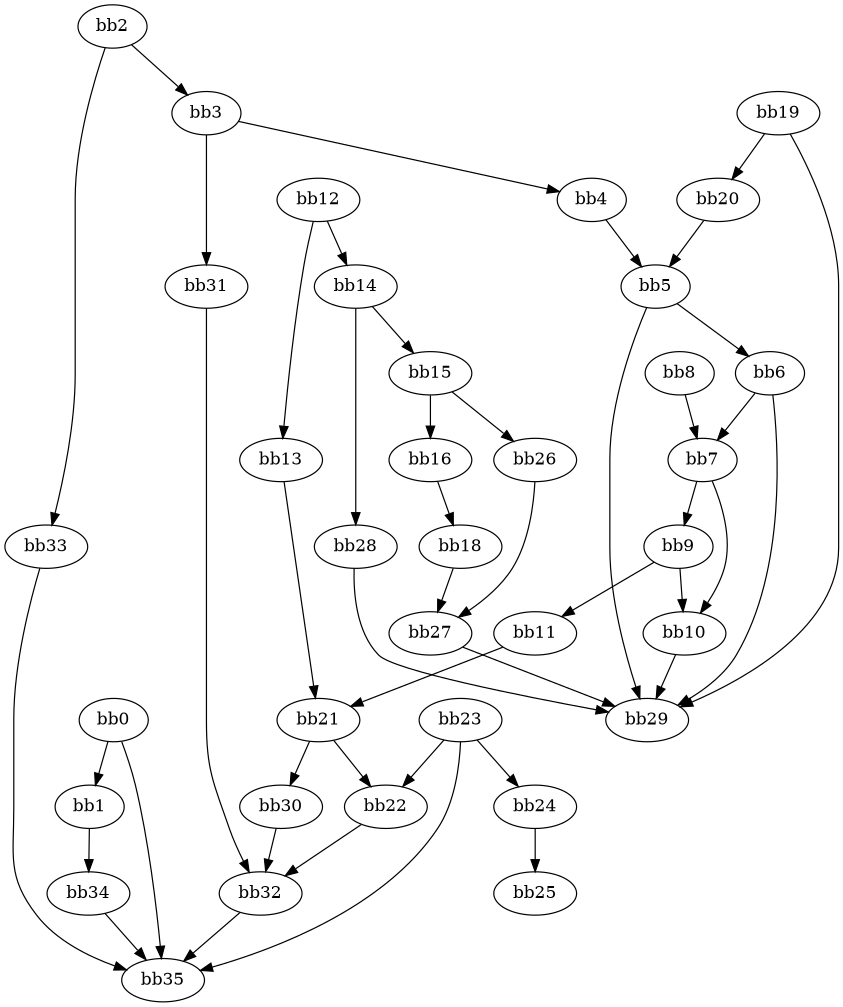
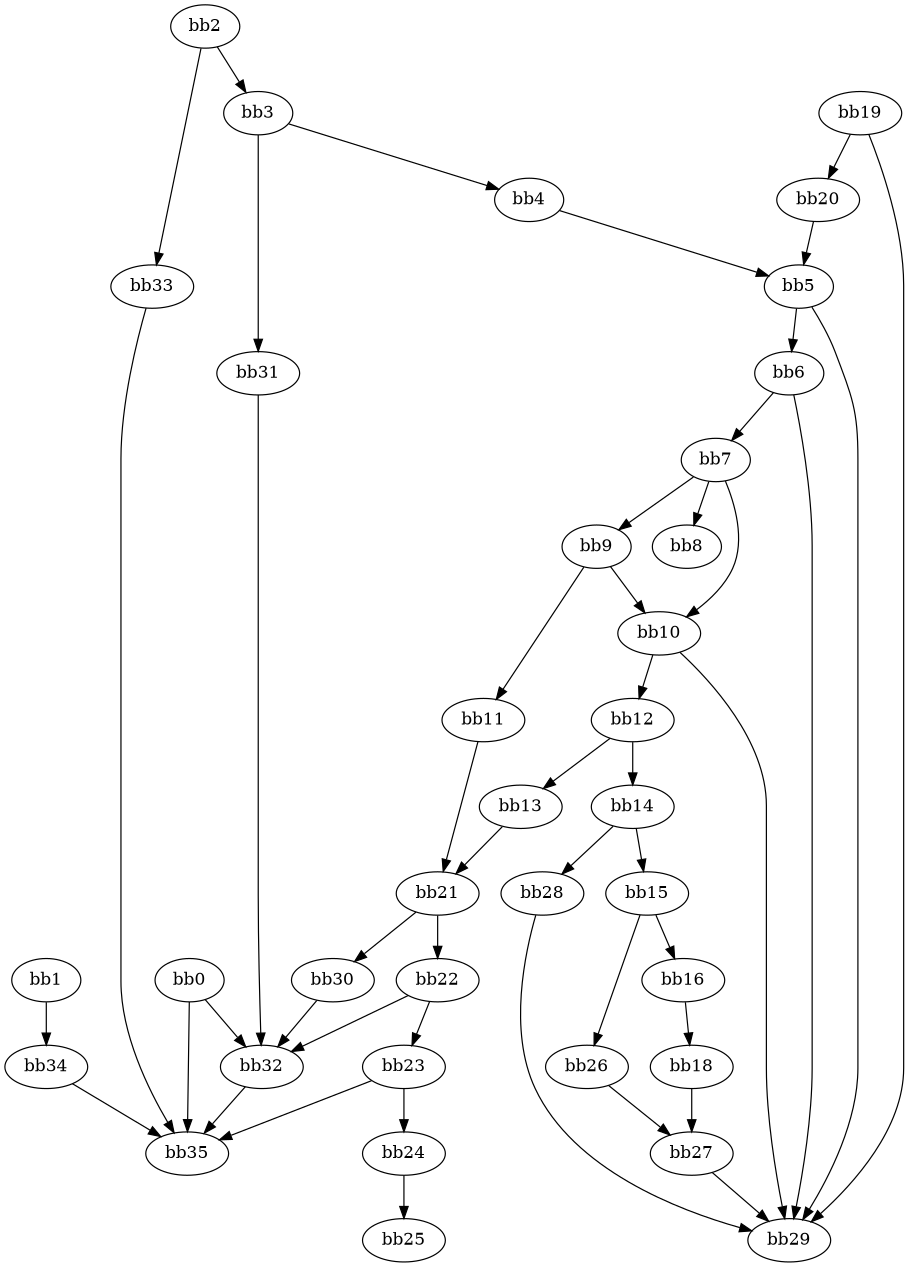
  digraph {
    n1 [label="bb0\l"]
    n2 [label="bb1\l"]
    n3 [label="bb35\l"]
    n4 [label="bb34\l"]
    n5 [label="bb2\l"]
    n6 [label="bb3\l"]
    n7 [label="bb33\l"]
    n8 [label="bb4\l"]
    n9 [label="bb31\l"]
    n10 [label="bb5\l"]
    n11 [label="bb32\l"]
    n12 [label="bb6\l"]
    n13 [label="bb29\l"]
    n14 [label="bb7\l"]
    n15 [label="bb8\l"]
    n16 [label="bb9\l"]
    n17 [label="bb10\l"]
    n18 [label="bb11\l"]
    n19 [label="bb12\l"]
    n20 [label="bb21\l"]
    n21 [label="bb13\l"]
    n22 [label="bb14\l"]
    n23 [label="bb22\l"]
    n24 [label="bb30\l"]
    n25 [label="bb15\l"]
    n26 [label="bb28\l"]
    n27 [label="bb16\l"]
    n28 [label="bb26\l"]
    n29 [label="bb18\l"]
    n30 [label="bb27\l"]
    n31 [label="bb19\l"]
    n32 [label="bb20\l"]
    n33 [label="bb23\l"]
    n34 [label="bb24\l"]
    n35 [label="bb25\l"]
-   n1 -> n2
+   n1 -> n11
    n1 -> n3
    n2 -> n4
    n4 -> n3
    n5 -> n6
    n5 -> n7
    n6 -> n8
    n6 -> n9
    n7 -> n3
    n8 -> n10
    n9 -> n11
    n10 -> n12
    n10 -> n13
    n11 -> n3
    n12 -> n13
    n12 -> n14
-   n15 -> n14
+   n14 -> n15
    n14 -> n16
    n14 -> n17
    n16 -> n17
    n16 -> n18
    n17 -> n13
+   n17 -> n19
    n18 -> n20
    n19 -> n21
    n19 -> n22
    n20 -> n23
    n20 -> n24
    n21 -> n20
    n22 -> n25
    n22 -> n26
    n23 -> n11
-   n33 -> n23
+   n23 -> n33
    n24 -> n11
    n25 -> n27
    n25 -> n28
    n26 -> n13
    n27 -> n29
    n28 -> n30
    n29 -> n30
    n30 -> n13
    n31 -> n13
    n31 -> n32
    n32 -> n10
    n33 -> n3
    n33 -> n34
    n34 -> n35
  }
